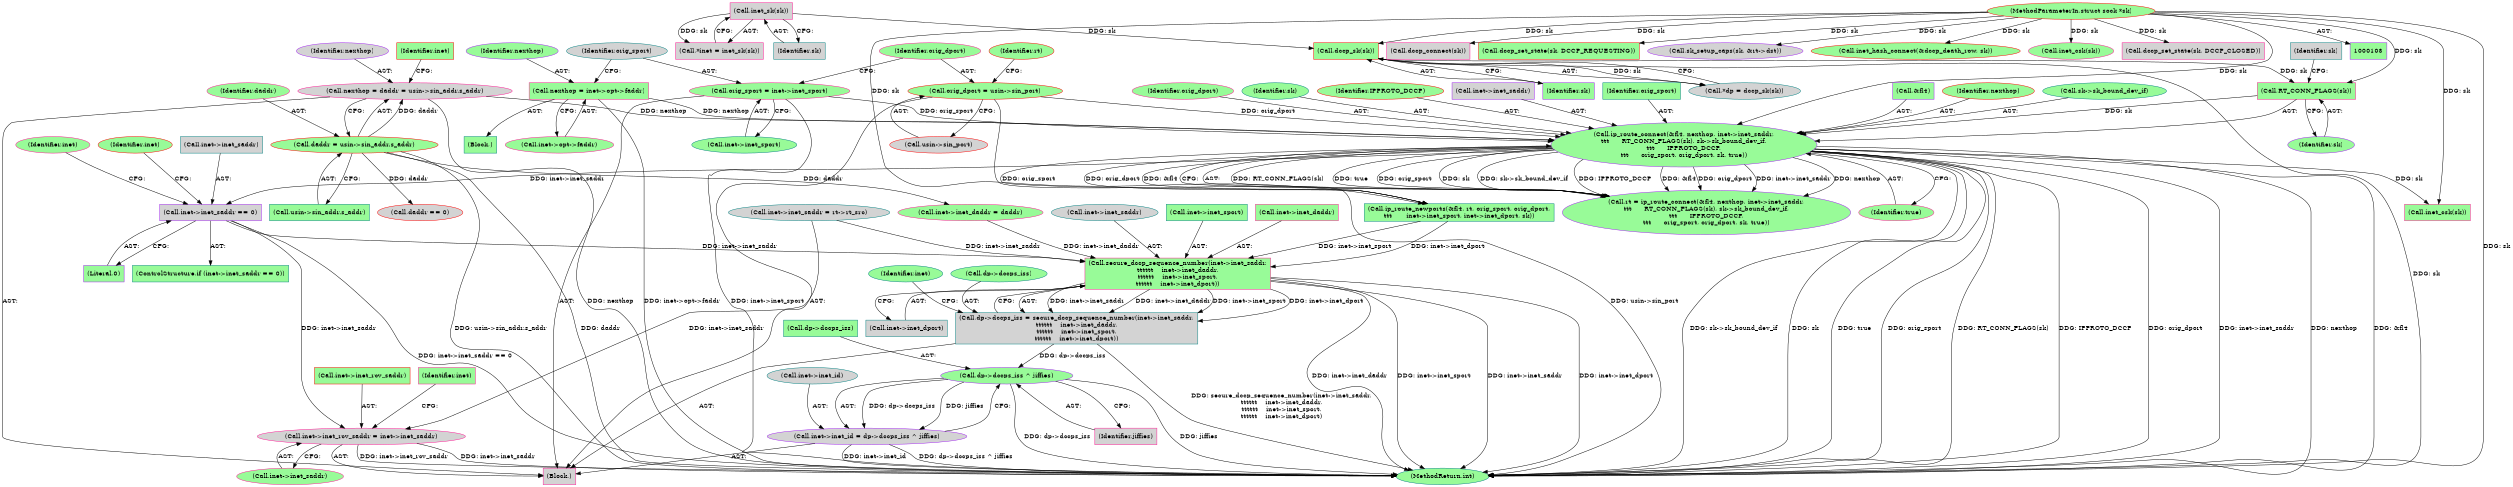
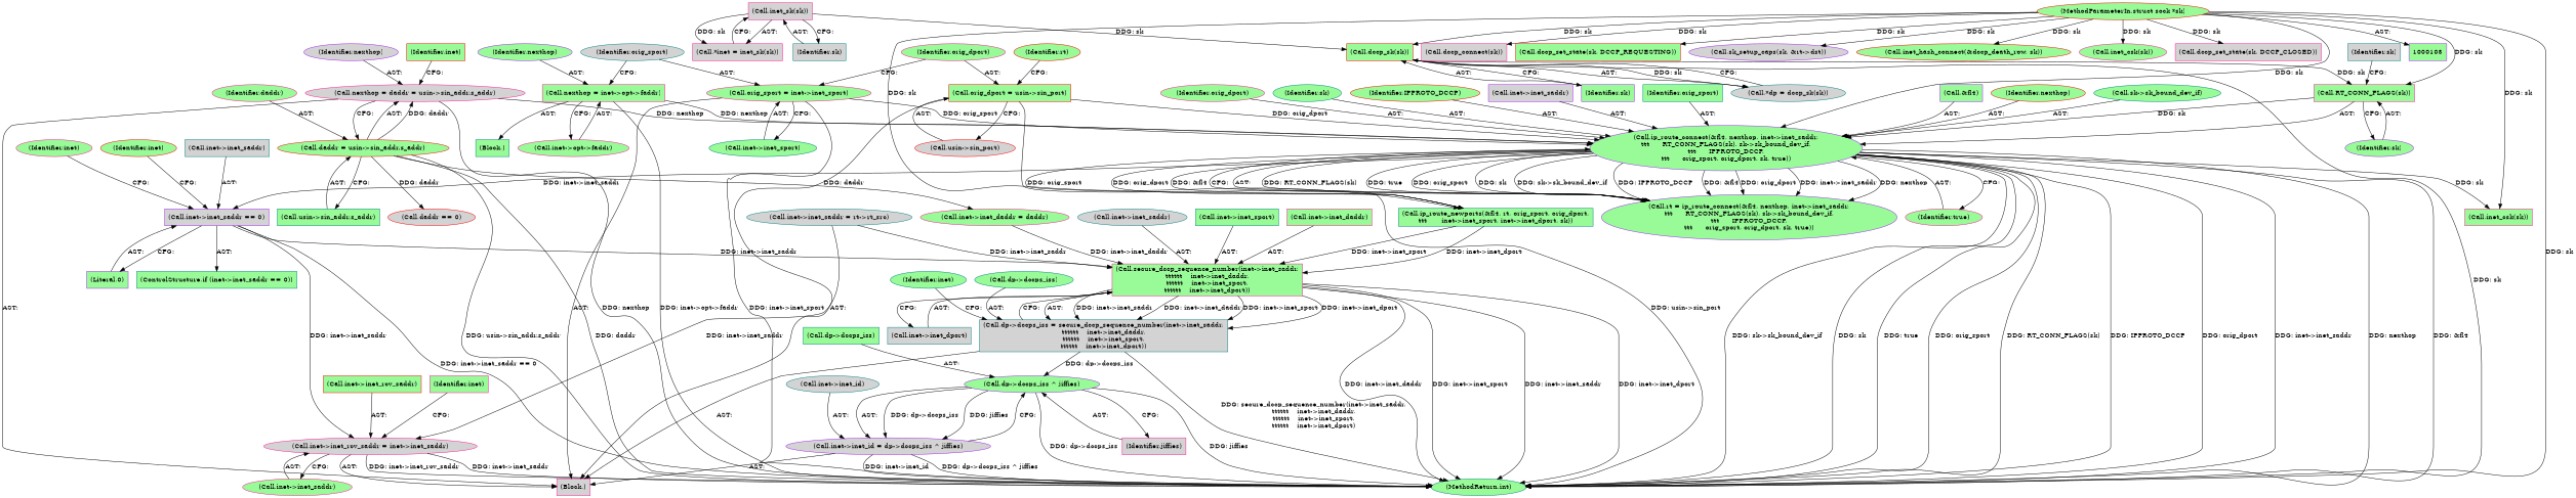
  digraph {
    node [color=deeppink fillcolor=palegreen shape=ellipse style=filled]
    n1 [color=purple fillcolor=lightgrey label="(Call,inet->inet_saddr == 0)" shape=box]
    n2 [fillcolor=lightgrey label="(Call,inet->inet_rcv_saddr = inet->inet_saddr)"]
    n3 [label="(Call,secure_dccp_sequence_number(inet->inet_saddr,\n\t\t\t\t\t\t    inet->inet_daddr,\n\t\t\t\t\t\t    inet->inet_sport,\n\t\t\t\t\t\t    inet->inet_dport))" shape=box]
    n4 [color=teal label="(MethodReturn,int)"]
    n5 [color=purple label="(Literal,0)" shape=box]
    n6 [color=teal label="(ControlStructure,if (inet->inet_saddr == 0))" shape=box]
    n7 [fillcolor=lightgrey label="(Block,)" shape=box]
    n8 [label="(Call,inet->inet_saddr)"]
    n9 [color=teal fillcolor=lightgrey label="(Call,dp->dccps_iss = secure_dccp_sequence_number(inet->inet_saddr,\n\t\t\t\t\t\t    inet->inet_daddr,\n\t\t\t\t\t\t    inet->inet_sport,\n\t\t\t\t\t\t    inet->inet_dport))" shape=box]
    n10 [color=teal fillcolor=lightgrey label="(Call,inet->inet_dport)" shape=box]
    n11 [color=purple label="(Call,ip_route_connect(&fl4, nexthop, inet->inet_saddr,\n\t\t\t      RT_CONN_FLAGS(sk), sk->sk_bound_dev_if,\n\t\t\t      IPPROTO_DCCP,\n\t\t\t      orig_sport, orig_dport, sk, true))"]
    n12 [color=teal label="(Call,ip_route_newports(&fl4, rt, orig_sport, orig_dport,\n\t\t\t       inet->inet_sport, inet->inet_dport, sk))" shape=box]
    n13 [color=purple label="(Call,rt = ip_route_connect(&fl4, nexthop, inet->inet_saddr,\n\t\t\t      RT_CONN_FLAGS(sk), sk->sk_bound_dev_if,\n\t\t\t      IPPROTO_DCCP,\n\t\t\t      orig_sport, orig_dport, sk, true))"]
    n14 [label="(Identifier,true)"]
    n15 [label="(Call,inet_csk(sk))" shape=box]
    n16 [fillcolor=lightgrey label="(Call,nexthop = daddr = usin->sin_addr.s_addr)"]
    n17 [color=red label="(Call,daddr = usin->sin_addr.s_addr)"]
    n18 [color=teal label="(Call,usin->sin_addr.s_addr)" shape=box]
    n19 [color=red fillcolor=lightgrey label="(Call,daddr == 0)"]
    n20 [label="(Call,inet->inet_daddr = daddr)"]
    n21 [label="(Call,nexthop = inet->opt->faddr)" shape=box]
    n22 [color=teal label="(Block,)" shape=box]
    n23 [label="(Call,inet->opt->faddr)"]
    n24 [label="(Call,RT_CONN_FLAGS(sk))" shape=box]
    n25 [color=purple label="(Identifier,sk)"]
    n26 [color=red label="(Call,dccp_sk(sk))" shape=box]
    n27 [color=purple label="(Identifier,sk)" shape=box]
    n28 [color=teal fillcolor=lightgrey label="(Call,*dp = dccp_sk(sk))"]
    n29 [fillcolor=lightgrey label="(Call,inet_sk(sk))" shape=box]
    n30 [fillcolor=lightgrey label="(Call,*inet = inet_sk(sk))" shape=box]
    n31 [color=teal fillcolor=lightgrey label="(Identifier,sk)" shape=box]
    n32 [color=red label="(MethodParameterIn,struct sock *sk)"]
    n33 [fillcolor=lightgrey label="(Call,dccp_connect(sk))" shape=box]
    n34 [color=red label="(Call,dccp_set_state(sk, DCCP_REQUESTING))" shape=box]
    n35 [color=purple fillcolor=lightgrey label="(Call,sk_setup_caps(sk, &rt->dst))"]
    n36 [color=red label="(Call,inet_hash_connect(&dccp_death_row, sk))"]
    n37 [label="(Call,inet_csk(sk))"]
    n38 [fillcolor=lightgrey label="(Call,dccp_set_state(sk, DCCP_CLOSED))" shape=box]
    1000103 [color=purple shape=box]
    n40 [label="(Call,orig_sport = inet->inet_sport)"]
    n41 [color=teal label="(Call,inet->inet_sport)"]
-   n42 [color=red label="(Call,orig_dport = usin->sin_port)"]
+   n42 [color=red label="(Call,orig_dport = usin->sin_port)" shape=box]
    n43 [color=red fillcolor=lightgrey label="(Call,usin->sin_port)"]
    n44 [color=purple label="(Call,dp->dccps_iss ^ jiffies)"]
    n45 [color=purple fillcolor=lightgrey label="(Call,inet->inet_id = dp->dccps_iss ^ jiffies)"]
    n46 [fillcolor=lightgrey label="(Identifier,jiffies)" shape=box]
    n47 [color=teal label="(Identifier,inet)"]
    n48 [color=teal fillcolor=lightgrey label="(Call,inet->inet_saddr)" shape=box]
    n49 [color=teal fillcolor=lightgrey label="(Call,inet->inet_saddr)"]
    n50 [color=teal label="(Call,dp->dccps_iss)" shape=box]
    n51 [color=teal fillcolor=lightgrey label="(Identifier,orig_sport)"]
    n52 [color=teal label="(Call,inet->inet_sport)" shape=box]
    n53 [color=teal label="(Call,dp->dccps_iss)"]
    n54 [color=purple label="(Identifier,nexthop)"]
    n55 [color=teal fillcolor=lightgrey label="(Call,inet->inet_saddr = rt->rt_src)"]
    n56 [color=teal fillcolor=lightgrey label="(Call,inet->inet_id)"]
    n57 [color=purple fillcolor=lightgrey label="(Call,inet->inet_saddr)" shape=box]
    n58 [color=red label="(Identifier,rt)"]
    n59 [color=teal label="(Identifier,orig_sport)" shape=box]
    n60 [color=red label="(Call,inet->inet_rcv_saddr)" shape=box]
    n61 [color=purple label="(Call,&fl4)" shape=box]
    n62 [color=red label="(Identifier,inet)" shape=box]
    n63 [color=red label="(Identifier,nexthop)"]
    n64 [color=teal label="(Call,sk->sk_bound_dev_if)"]
    n65 [label="(Identifier,inet)"]
    n66 [color=red label="(Identifier,inet)"]
    n67 [label="(Identifier,orig_dport)"]
    n68 [color=teal fillcolor=lightgrey label="(Identifier,sk)" shape=box]
    n69 [label="(Identifier,orig_dport)"]
    n70 [label="(Identifier,inet)" shape=box]
    n71 [label="(Call,inet->inet_daddr)" shape=box]
    n72 [label="(Identifier,daddr)"]
    n73 [color=teal label="(Identifier,sk)"]
    n74 [color=red label="(Identifier,IPPROTO_DCCP)"]
    n75 [color=purple fillcolor=lightgrey label="(Identifier,nexthop)"]
    n1 -> n2 [label="DDG: inet->inet_saddr"]
    n1 -> n3 [label="DDG: inet->inet_saddr"]
    n1 -> n4 [label="DDG: inet->inet_saddr == 0"]
    n1 -> n5 [label="CFG: "]
    n1 -> n6 [label="AST: "]
    n2 -> n4 [label="DDG: inet->inet_saddr"]
    n2 -> n4 [label="DDG: inet->inet_rcv_saddr"]
    n2 -> n7 [label="AST: "]
    n2 -> n8 [label="CFG: "]
    n3 -> n4 [label="DDG: inet->inet_daddr"]
    n3 -> n4 [label="DDG: inet->inet_sport"]
    n3 -> n4 [label="DDG: inet->inet_saddr"]
    n3 -> n4 [label="DDG: inet->inet_dport"]
    n3 -> n9 [label="AST: "]
    n3 -> n9 [label="DDG: inet->inet_saddr"]
    n3 -> n9 [label="DDG: inet->inet_daddr"]
    n3 -> n9 [label="DDG: inet->inet_sport"]
    n3 -> n9 [label="DDG: inet->inet_dport"]
    n3 -> n10 [label="CFG: "]
    n5 -> n1 [label="AST: "]
    n8 -> n2 [label="AST: "]
    n9 -> n3 [label="CFG: "]
    n9 -> n4 [label="DDG: secure_dccp_sequence_number(inet->inet_saddr,\n\t\t\t\t\t\t    inet->inet_daddr,\n\t\t\t\t\t\t    inet->inet_sport,\n\t\t\t\t\t\t    inet->inet_dport)"]
    n9 -> n7 [label="AST: "]
    n9 -> n44 [label="DDG: dp->dccps_iss"]
    n10 -> n3 [label="AST: "]
    n11 -> n1 [label="DDG: inet->inet_saddr"]
    n11 -> n4 [label="DDG: sk->sk_bound_dev_if"]
    n11 -> n4 [label="DDG: sk"]
    n11 -> n4 [label="DDG: true"]
    n11 -> n4 [label="DDG: orig_sport"]
    n11 -> n4 [label="DDG: RT_CONN_FLAGS(sk)"]
    n11 -> n4 [label="DDG: IPPROTO_DCCP"]
    n11 -> n4 [label="DDG: orig_dport"]
    n11 -> n4 [label="DDG: inet->inet_saddr"]
    n11 -> n4 [label="DDG: nexthop"]
    n11 -> n4 [label="DDG: &fl4"]
    n11 -> n12 [label="DDG: &fl4"]
    n11 -> n12 [label="DDG: orig_sport"]
    n11 -> n12 [label="DDG: orig_dport"]
    n11 -> n13 [label="AST: "]
    n11 -> n13 [label="DDG: RT_CONN_FLAGS(sk)"]
    n11 -> n13 [label="DDG: true"]
    n11 -> n13 [label="DDG: orig_sport"]
    n11 -> n13 [label="DDG: sk"]
    n11 -> n13 [label="DDG: sk->sk_bound_dev_if"]
    n11 -> n13 [label="DDG: IPPROTO_DCCP"]
    n11 -> n13 [label="DDG: &fl4"]
    n11 -> n13 [label="DDG: orig_dport"]
    n11 -> n13 [label="DDG: inet->inet_saddr"]
    n11 -> n13 [label="DDG: nexthop"]
    n11 -> n14 [label="CFG: "]
    n11 -> n15 [label="DDG: sk"]
    n12 -> n3 [label="DDG: inet->inet_sport"]
    n12 -> n3 [label="DDG: inet->inet_dport"]
    n13 -> n11 [label="CFG: "]
    n14 -> n11 [label="AST: "]
    n16 -> n4 [label="DDG: nexthop"]
    n16 -> n7 [label="AST: "]
    n16 -> n11 [label="DDG: nexthop"]
    n16 -> n17 [label="CFG: "]
    n17 -> n4 [label="DDG: usin->sin_addr.s_addr"]
    n17 -> n4 [label="DDG: daddr"]
    n17 -> n16 [label="AST: "]
    n17 -> n16 [label="DDG: daddr"]
    n17 -> n18 [label="CFG: "]
    n17 -> n19 [label="DDG: daddr"]
    n17 -> n20 [label="DDG: daddr"]
    n18 -> n17 [label="AST: "]
    n20 -> n3 [label="DDG: inet->inet_daddr"]
    n21 -> n4 [label="DDG: inet->opt->faddr"]
    n21 -> n11 [label="DDG: nexthop"]
    n21 -> n22 [label="AST: "]
    n21 -> n23 [label="CFG: "]
    n23 -> n21 [label="AST: "]
    n24 -> n11 [label="AST: "]
    n24 -> n11 [label="DDG: sk"]
    n24 -> n25 [label="CFG: "]
    n25 -> n24 [label="AST: "]
    n26 -> n4 [label="DDG: sk"]
    n26 -> n24 [label="DDG: sk"]
    n26 -> n27 [label="CFG: "]
    n26 -> n28 [label="AST: "]
    n26 -> n28 [label="DDG: sk"]
    n27 -> n26 [label="AST: "]
    n28 -> n26 [label="CFG: "]
    n29 -> n26 [label="DDG: sk"]
    n29 -> n30 [label="AST: "]
    n29 -> n30 [label="DDG: sk"]
    n29 -> n31 [label="CFG: "]
    n30 -> n29 [label="CFG: "]
    n31 -> n29 [label="AST: "]
    n32 -> n4 [label="DDG: sk"]
    n32 -> n11 [label="DDG: sk"]
    n32 -> n12 [label="DDG: sk"]
    n32 -> n15 [label="DDG: sk"]
    n32 -> n24 [label="DDG: sk"]
    n32 -> n26 [label="DDG: sk"]
    n32 -> n33 [label="DDG: sk"]
    n32 -> n34 [label="DDG: sk"]
    n32 -> n35 [label="DDG: sk"]
    n32 -> n36 [label="DDG: sk"]
    n32 -> n37 [label="DDG: sk"]
    n32 -> n38 [label="DDG: sk"]
    n32 -> 1000103 [label="AST: "]
    n40 -> n4 [label="DDG: inet->inet_sport"]
    n40 -> n7 [label="AST: "]
    n40 -> n11 [label="DDG: orig_sport"]
    n40 -> n41 [label="CFG: "]
    n41 -> n40 [label="AST: "]
    n42 -> n4 [label="DDG: usin->sin_port"]
    n42 -> n7 [label="AST: "]
    n42 -> n11 [label="DDG: orig_dport"]
    n42 -> n43 [label="CFG: "]
    n43 -> n42 [label="AST: "]
    n44 -> n4 [label="DDG: dp->dccps_iss"]
    n44 -> n4 [label="DDG: jiffies"]
    n44 -> n45 [label="AST: "]
    n44 -> n45 [label="DDG: dp->dccps_iss"]
    n44 -> n45 [label="DDG: jiffies"]
    n44 -> n46 [label="CFG: "]
    n45 -> n4 [label="DDG: dp->dccps_iss ^ jiffies"]
    n45 -> n4 [label="DDG: inet->inet_id"]
    n45 -> n7 [label="AST: "]
    n45 -> n44 [label="CFG: "]
    n46 -> n44 [label="AST: "]
    n47 -> n9 [label="CFG: "]
    n48 -> n1 [label="AST: "]
    n49 -> n3 [label="AST: "]
    n50 -> n44 [label="AST: "]
    n51 -> n21 [label="CFG: "]
    n51 -> n40 [label="AST: "]
    n52 -> n3 [label="AST: "]
    n53 -> n9 [label="AST: "]
    n54 -> n21 [label="AST: "]
    n55 -> n2 [label="DDG: inet->inet_saddr"]
    n55 -> n3 [label="DDG: inet->inet_saddr"]
    n56 -> n45 [label="AST: "]
    n57 -> n11 [label="AST: "]
    n58 -> n42 [label="CFG: "]
    n59 -> n11 [label="AST: "]
    n60 -> n2 [label="AST: "]
    n61 -> n11 [label="AST: "]
    n62 -> n16 [label="CFG: "]
    n63 -> n11 [label="AST: "]
    n64 -> n11 [label="AST: "]
    n65 -> n1 [label="CFG: "]
    n66 -> n1 [label="CFG: "]
    n67 -> n11 [label="AST: "]
    n68 -> n24 [label="CFG: "]
    n69 -> n40 [label="CFG: "]
    n69 -> n42 [label="AST: "]
    n70 -> n2 [label="CFG: "]
    n71 -> n3 [label="AST: "]
    n72 -> n17 [label="AST: "]
    n73 -> n11 [label="AST: "]
    n74 -> n11 [label="AST: "]
    n75 -> n16 [label="AST: "]
  }
